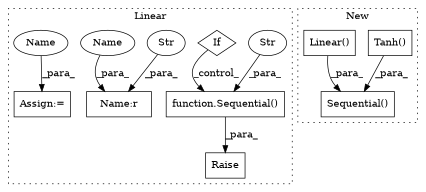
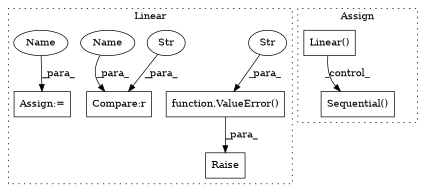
  digraph {
    node [a=75 l=26 s=4726 shape=box]
-   n1 [a=96 l=0 label=If shape=diamond]
-   n2 [a=40 l=38 label="Name:r"]
+   n2 [a=40 l=38 label="Compare:r"]
    n3 [a=68 l=3 label="Assign:=" s=3410]
    n4 [a=66 l=8 label=Str s=4756 shape=ellipse]
    n5 [a=91 l=6 label=Raise s=4992]
-   n6 [l="11,1" label="function.Sequential()" s="4998,5058"]
+   n6 [l="11,1" label="function.ValueError()" s="4998,5058"]
    n7 [a=66 l=49 label=Str s=5009 shape=ellipse]
    n8 [a=87 label=Name s=3413 shape=ellipse]
    n9 [a=87 label=Name shape=ellipse]
-   n10 [l=15 label="Tanh()" s=4663]
    n11 [l="20,1" label="Sequential()" s="4544,4761"]
    n12 [l="16,1" label="Linear()" s="4730,4760"]
    subgraph cluster_1 {
      label=Linear
      style=dotted
-     n1
      n2
      n3
      n4
      n5
      n6
      n7
      n8
      n9
    }
    subgraph cluster_2 {
-     label=New
+     label=Assign
      style=dotted
-     n10
      n11
      n12
    }
-   n1 -> n6 [label=_control_]
    n4 -> n2 [label=_para_]
    n6 -> n5 [label=_para_]
    n7 -> n6 [label=_para_]
    n8 -> n3 [label=_para_]
    n9 -> n2 [label=_para_]
-   n10 -> n11 [label=_para_]
-   n12 -> n11 [label=_para_]
+   n12 -> n11 [label=_control_]
  }
